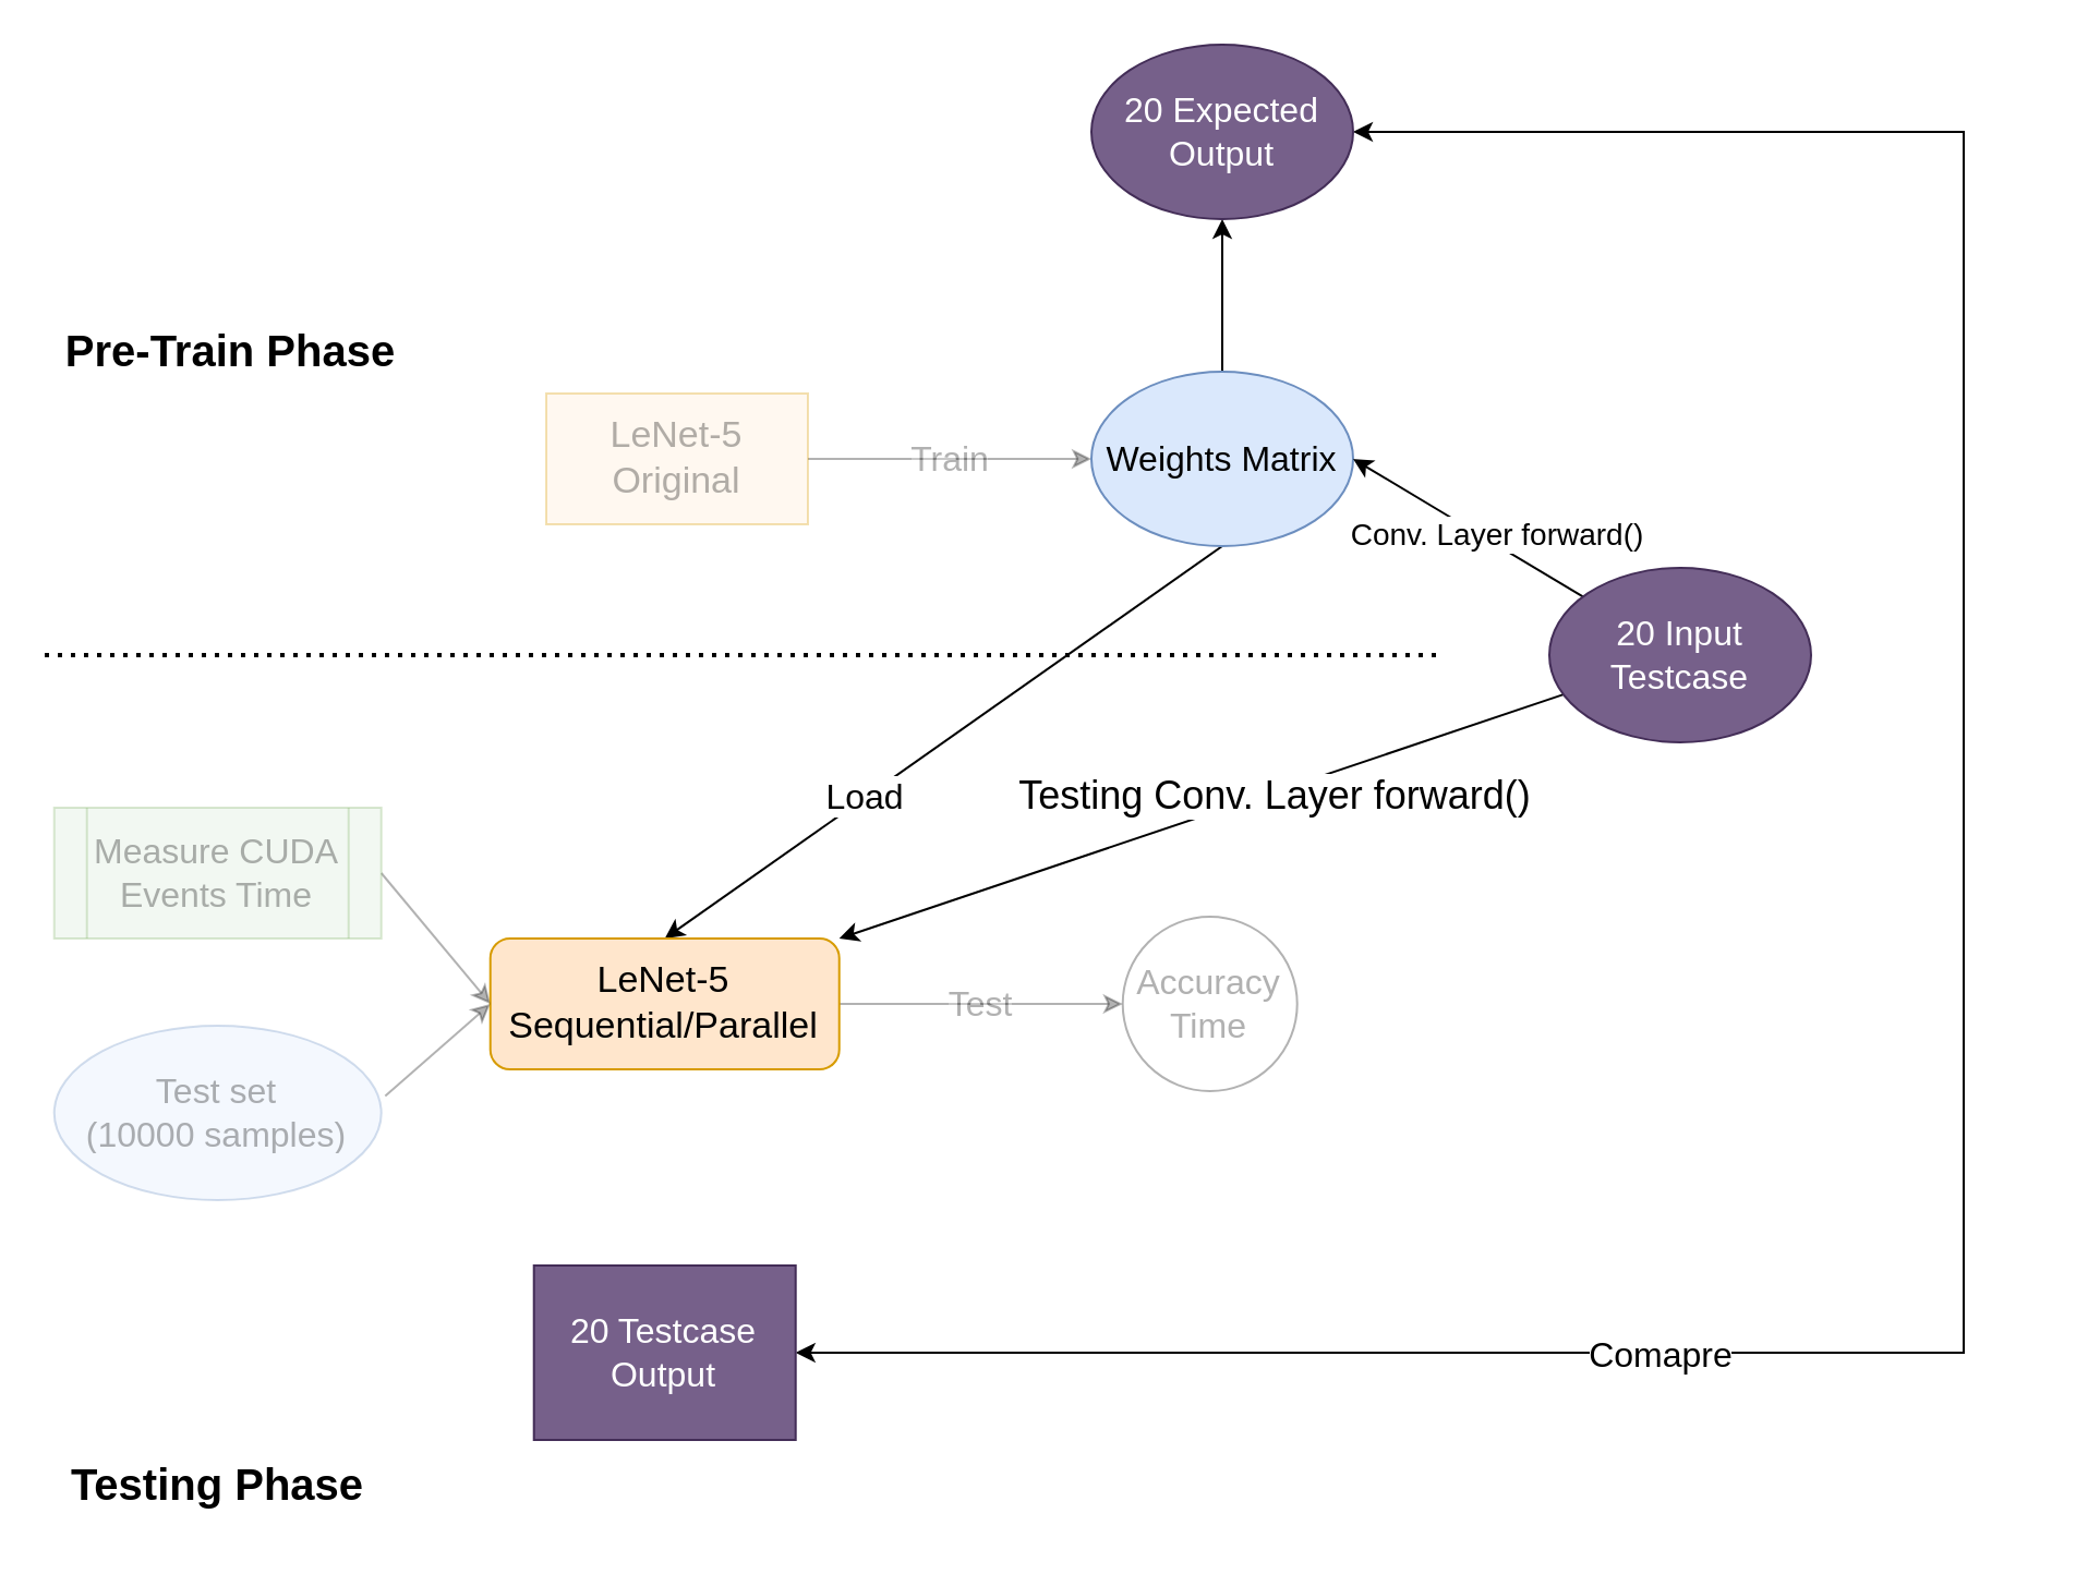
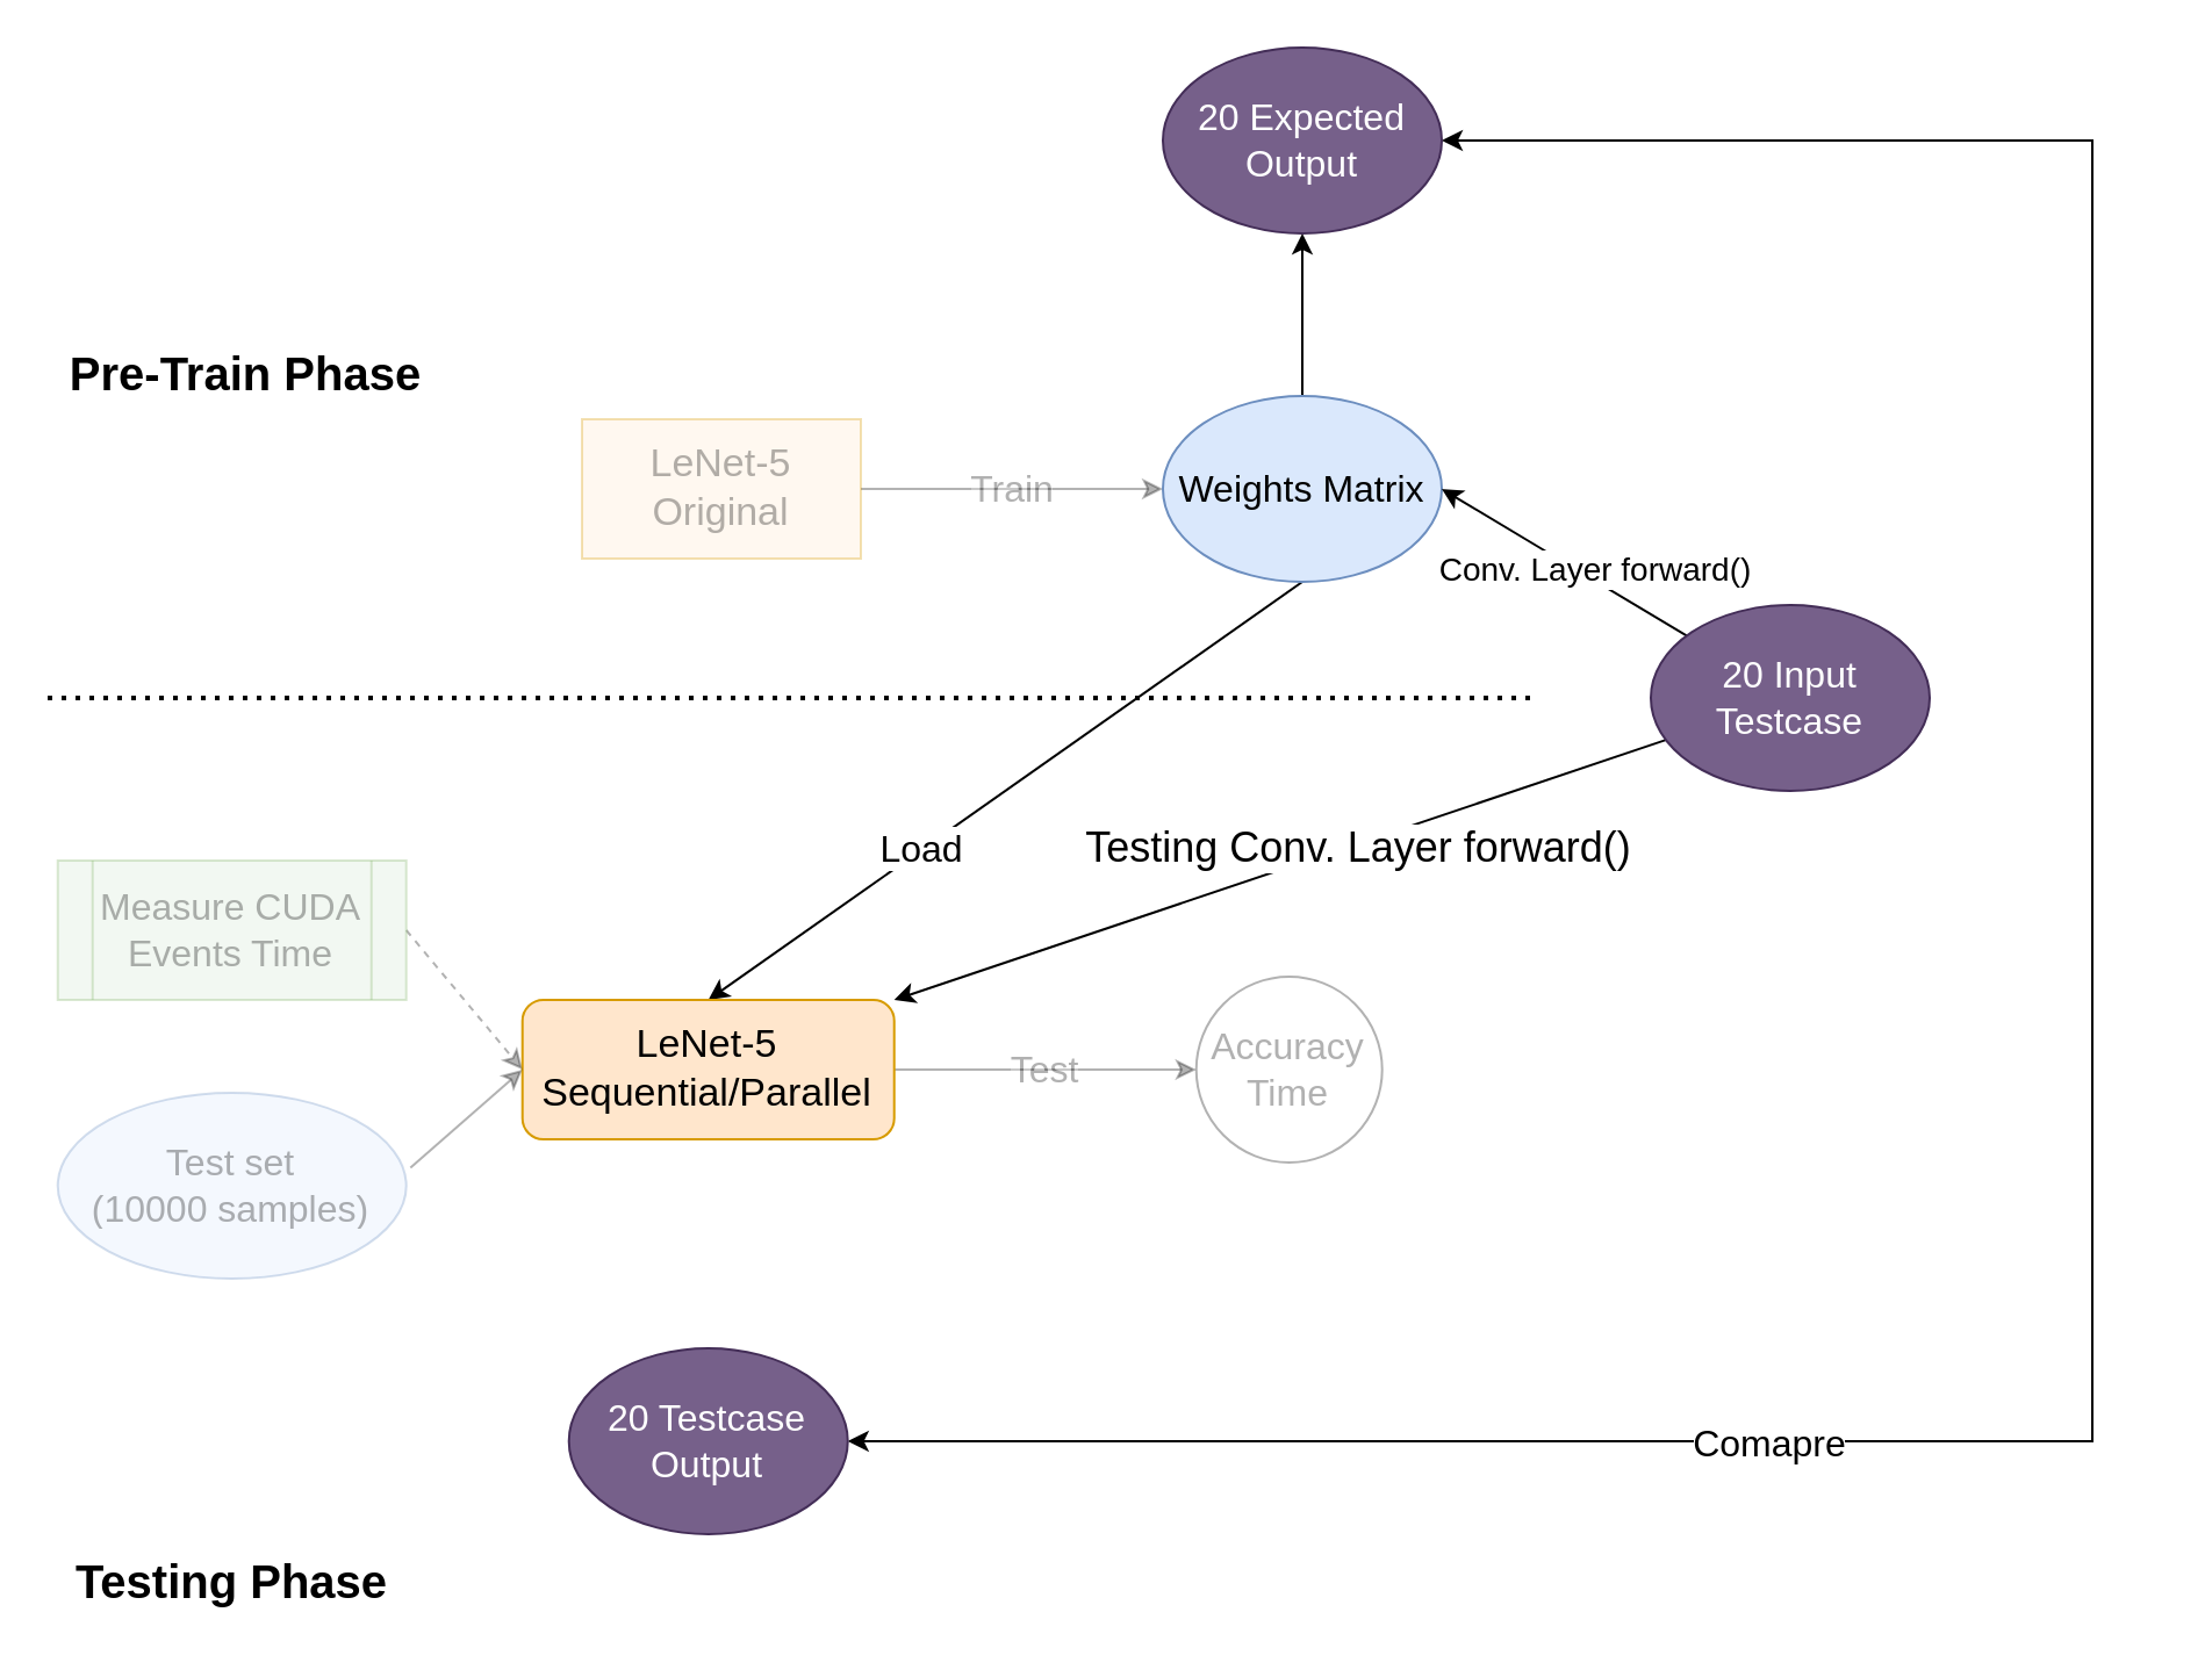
  <mxCell id="0" />
  <mxCell id="1" parent="0" />
  <mxCell id="2" value="&lt;font style=&quot;font-size: 16px&quot;&gt;Train&lt;/font&gt;" style="edgeStyle=orthogonalEdgeStyle;rounded=0;orthogonalLoop=1;jettySize=auto;html=1;opacity=30;textOpacity=30;" parent="1" source="3" target="6" edge="1"><mxGeometry relative="1" as="geometry"><mxPoint x="460" y="210" as="targetPoint" /><Array as="points" /></mxGeometry></mxCell>
  <mxCell id="3" value="&lt;font style=&quot;font-size: 17px&quot;&gt;LeNet-5 Original&lt;/font&gt;" style="rounded=0;whiteSpace=wrap;html=1;fillColor=#ffe6cc;strokeColor=#d79b00;textOpacity=30;opacity=30;" parent="1" vertex="1"><mxGeometry x="250" y="180" width="120" height="60" as="geometry" /></mxCell>
  <mxCell id="4" value="&lt;font style=&quot;font-size: 16px&quot;&gt;Load&lt;/font&gt;" style="rounded=0;orthogonalLoop=1;jettySize=auto;html=1;entryX=0.5;entryY=0;entryDx=0;entryDy=0;exitX=0.5;exitY=1;exitDx=0;exitDy=0;" parent="1" source="6" target="8" edge="1"><mxGeometry x="0.282" relative="1" as="geometry"><mxPoint as="offset" /></mxGeometry></mxCell>
  <mxCell id="5" style="edgeStyle=none;rounded=0;orthogonalLoop=1;jettySize=auto;html=1;" edge="1" parent="1" source="6" target="23"><mxGeometry relative="1" as="geometry" /></mxCell>
  <mxCell id="6" value="&lt;font style=&quot;font-size: 16px&quot;&gt;Weights Matrix&lt;/font&gt;" style="ellipse;whiteSpace=wrap;html=1;fillColor=#dae8fc;strokeColor=#6c8ebf;" parent="1" vertex="1"><mxGeometry x="500" y="170" width="120" height="80" as="geometry" /></mxCell>
  <mxCell id="7" value="&lt;font style=&quot;font-size: 16px&quot;&gt;Test&lt;/font&gt;" style="edgeStyle=none;rounded=0;orthogonalLoop=1;jettySize=auto;html=1;textOpacity=30;opacity=30;" parent="1" source="8" target="11" edge="1"><mxGeometry relative="1" as="geometry" /></mxCell>
  <mxCell id="8" value="&lt;font style=&quot;font-size: 17px&quot;&gt;LeNet-5 Sequential/Parallel&lt;/font&gt;" style="whiteSpace=wrap;html=1;fillColor=#ffe6cc;strokeColor=#d79b00;rounded=1;" parent="1" vertex="1"><mxGeometry x="224.36" y="430" width="160" height="60" as="geometry" /></mxCell>
  <mxCell id="9" style="rounded=0;orthogonalLoop=1;jettySize=auto;html=1;entryX=0;entryY=0.5;entryDx=0;entryDy=0;exitX=1.012;exitY=0.403;exitDx=0;exitDy=0;exitPerimeter=0;textOpacity=30;opacity=30;" edge="1" parent="1" source="10" target="8"><mxGeometry relative="1" as="geometry"><mxPoint x="164.36" y="510" as="sourcePoint" /></mxGeometry></mxCell>
  <mxCell id="10" value="&lt;span style=&quot;font-size: 16px&quot;&gt;Test set&lt;br&gt;(10000 samples)&lt;/span&gt;" style="ellipse;whiteSpace=wrap;html=1;fillColor=#dae8fc;strokeColor=#6c8ebf;textOpacity=30;opacity=30;" parent="1" vertex="1"><mxGeometry x="24.36" y="470" width="150" height="80" as="geometry" /></mxCell>
  <mxCell id="11" value="&lt;font style=&quot;font-size: 16px&quot;&gt;Accuracy&lt;br&gt;Time&lt;/font&gt;" style="ellipse;whiteSpace=wrap;html=1;aspect=fixed;opacity=30;textOpacity=30;" parent="1" vertex="1"><mxGeometry x="514.36" y="420" width="80" height="80" as="geometry" /></mxCell>
- <mxCell id="12" style="edgeStyle=none;rounded=0;orthogonalLoop=1;jettySize=auto;html=1;entryX=0;entryY=0.5;entryDx=0;entryDy=0;exitX=1;exitY=0.5;exitDx=0;exitDy=0;textOpacity=30;opacity=30;" parent="1" source="13" target="8" edge="1"><mxGeometry relative="1" as="geometry" /></mxCell>
+ <mxCell id="12" style="edgeStyle=none;rounded=0;orthogonalLoop=1;jettySize=auto;html=1;entryX=0;entryY=0.5;entryDx=0;entryDy=0;exitX=1;exitY=0.5;exitDx=0;exitDy=0;textOpacity=30;opacity=30;dashed=1;" parent="1" source="13" target="8" edge="1"><mxGeometry relative="1" as="geometry" /></mxCell>
  <mxCell id="13" value="&lt;font style=&quot;font-size: 16px&quot;&gt;Measure CUDA Events Time&lt;/font&gt;" style="shape=process;whiteSpace=wrap;html=1;backgroundOutline=1;fillColor=#d5e8d4;strokeColor=#82b366;textOpacity=30;opacity=30;" parent="1" vertex="1"><mxGeometry x="24.36" y="370" width="150" height="60" as="geometry" /></mxCell>
  <mxCell id="14" value="" style="line;strokeWidth=2;html=1;dashed=1;dashPattern=1 2;" vertex="1" parent="1"><mxGeometry y="295" width="640" height="10" as="geometry" x="20" /></mxCell>
  <mxCell id="15" value="&lt;font style=&quot;font-size: 20px&quot;&gt;Pre-Train Phase&lt;/font&gt;" style="text;strokeColor=none;fillColor=none;html=1;fontSize=24;fontStyle=1;verticalAlign=middle;align=center;dashed=1;dashPattern=1 2;" vertex="1" parent="1"><mxGeometry x="55" y="140" width="100" height="40" as="geometry" /></mxCell>
  <mxCell id="16" value="&lt;span style=&quot;font-size: 20px&quot;&gt;Testing Phase&lt;/span&gt;" style="text;strokeColor=none;fillColor=none;html=1;fontSize=24;fontStyle=1;verticalAlign=middle;align=center;dashed=1;dashPattern=1 2;" vertex="1" parent="1"><mxGeometry x="49.36" y="660" width="100" height="40" as="geometry" /></mxCell>
  <mxCell id="17" value="&lt;font style=&quot;font-size: 14px&quot;&gt;Conv. Layer forward()&lt;/font&gt;" style="edgeStyle=none;rounded=0;orthogonalLoop=1;jettySize=auto;html=1;entryX=1;entryY=0.5;entryDx=0;entryDy=0;" edge="1" parent="1" source="20" target="6"><mxGeometry x="-0.22" y="-3" relative="1" as="geometry"><Array as="points"><mxPoint x="670" y="240" /></Array><mxPoint y="-1" as="offset" /></mxGeometry></mxCell>
  <mxCell id="18" style="edgeStyle=none;rounded=0;orthogonalLoop=1;jettySize=auto;html=1;entryX=1;entryY=0;entryDx=0;entryDy=0;" edge="1" parent="1" source="20" target="8"><mxGeometry relative="1" as="geometry" /></mxCell>
  <mxCell id="19" value="&lt;font style=&quot;font-size: 18px&quot;&gt;Testing Conv. Layer forward()&lt;/font&gt;" style="edgeLabel;html=1;align=center;verticalAlign=middle;resizable=0;points=[];" vertex="1" connectable="0" parent="18"><mxGeometry x="-0.198" y="1" relative="1" as="geometry"><mxPoint as="offset" /></mxGeometry></mxCell>
  <mxCell id="20" value="&lt;span style=&quot;font-size: 16px&quot;&gt;20 Input Testcase&lt;/span&gt;" style="ellipse;whiteSpace=wrap;html=1;fillColor=#76608a;strokeColor=#432D57;fontColor=#ffffff;" vertex="1" parent="1"><mxGeometry x="710" y="260" width="120" height="80" as="geometry" /></mxCell>
  <mxCell id="21" style="edgeStyle=elbowEdgeStyle;rounded=0;orthogonalLoop=1;jettySize=auto;html=1;entryX=1;entryY=0.5;entryDx=0;entryDy=0;endArrow=classic;endFill=1;startArrow=classic;startFill=1;" edge="1" parent="1" source="23" target="24"><mxGeometry relative="1" as="geometry"><Array as="points"><mxPoint x="900" y="380" /><mxPoint x="930" y="360" /></Array></mxGeometry></mxCell>
  <mxCell id="22" value="&lt;font style=&quot;font-size: 16px&quot;&gt;Comapre&lt;/font&gt;" style="edgeLabel;html=1;align=center;verticalAlign=middle;resizable=0;points=[];" vertex="1" connectable="0" parent="21"><mxGeometry x="-0.163" y="4" relative="1" as="geometry"><mxPoint x="-144" y="264" as="offset" /></mxGeometry></mxCell>
  <mxCell id="23" value="&lt;span style=&quot;font-size: 16px&quot;&gt;20 Expected Output&lt;/span&gt;" style="ellipse;whiteSpace=wrap;html=1;fillColor=#76608a;strokeColor=#432D57;fontColor=#ffffff;" vertex="1" parent="1"><mxGeometry x="500" width="120" height="80" as="geometry" y="20" /></mxCell>
- <mxCell id="24" value="&lt;span style=&quot;font-size: 16px&quot;&gt;20 Testcase Output&lt;/span&gt;" style="whiteSpace=wrap;html=1;fillColor=#76608a;strokeColor=#432D57;fontColor=#ffffff;rounded=0;" vertex="1" parent="1"><mxGeometry x="244.36" y="580" width="120" height="80" as="geometry" /></mxCell>
+ <mxCell id="24" value="&lt;span style=&quot;font-size: 16px&quot;&gt;20 Testcase Output&lt;/span&gt;" style="ellipse;whiteSpace=wrap;html=1;fillColor=#76608a;strokeColor=#432D57;fontColor=#ffffff;" vertex="1" parent="1"><mxGeometry x="244.36" y="580" width="120" height="80" as="geometry" /></mxCell>
